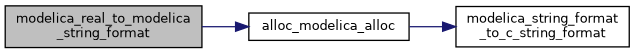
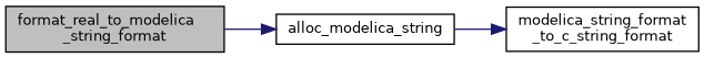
  digraph {
    rankdir=LR
    node [color=black fillcolor=white fontname=Helvetica fontsize=10 shape=record style=filled]
    edge [color=midnightblue fontname=Helvetica fontsize=10 labelfontname=Helvetica labelfontsize=10 style=solid]
-   n1 [fillcolor=grey75 fontcolor=black height=0.2 label="modelica_real_to_modelica\l_string_format" width=0.4]
-   n2 [height=0.2 label=alloc_modelica_alloc width=0.4]
+   n1 [fillcolor=grey75 fontcolor=black height=0.2 label="format_real_to_modelica\l_string_format" width=0.4]
+   n2 [height=0.2 label=alloc_modelica_string width=0.4]
    n3 [height=0.2 label="modelica_string_format\l_to_c_string_format" width=0.4]
    n1 -> n2
    n2 -> n3
  }
